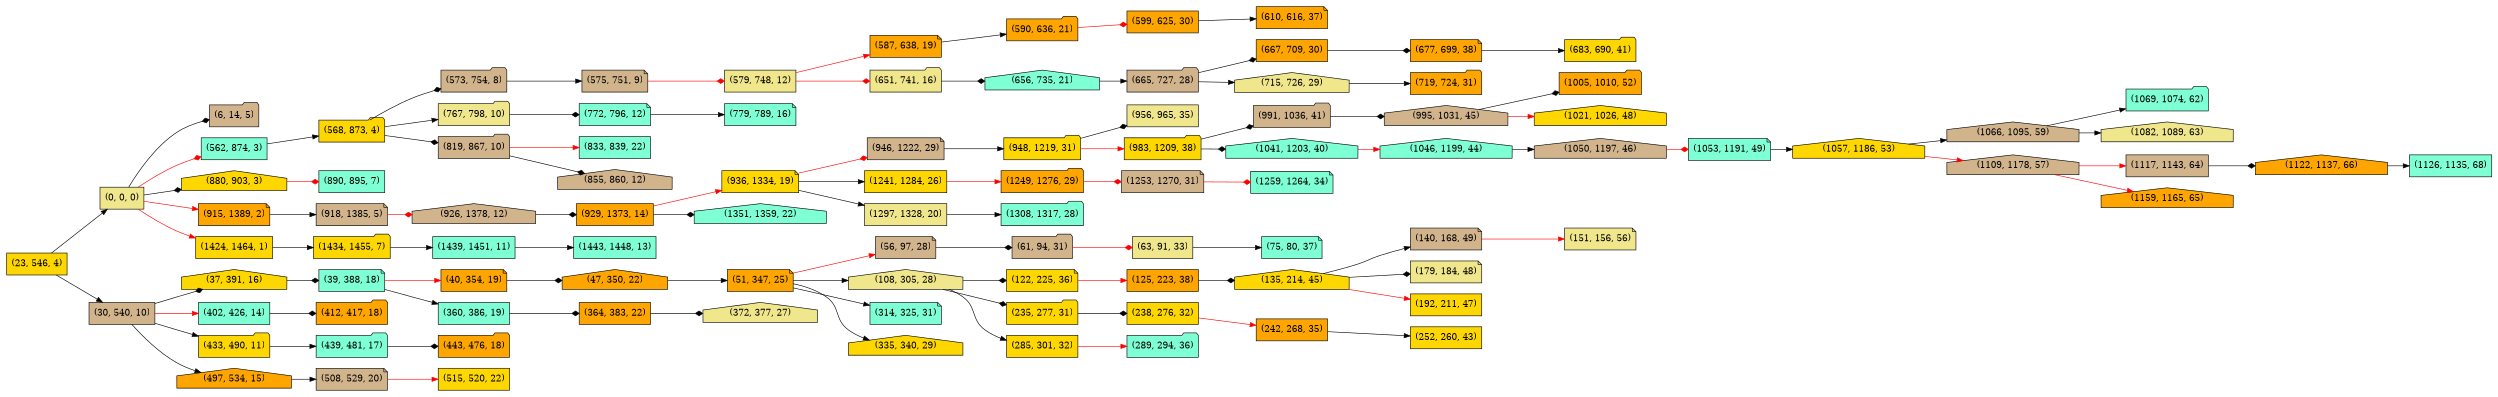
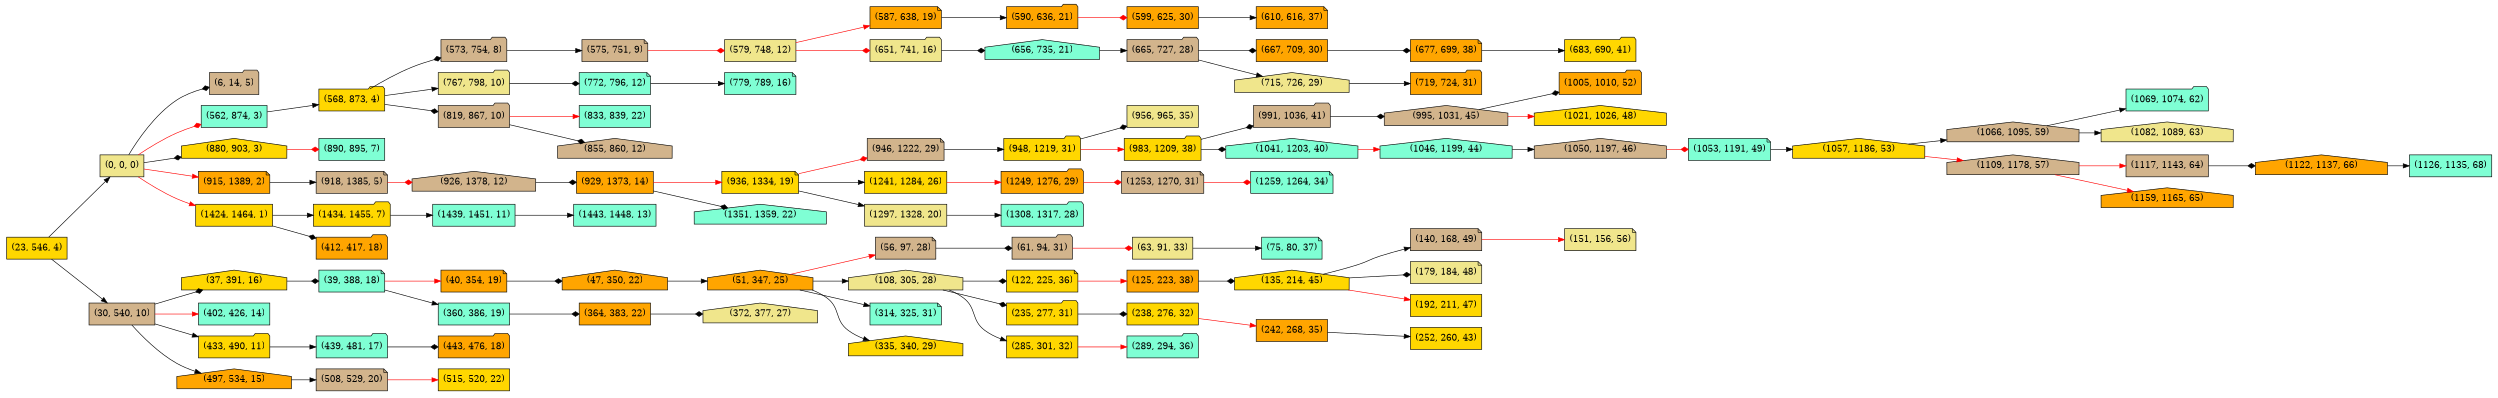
  digraph {
    rankdir=LR
    node [fillcolor=aquamarine shape=box style=filled]
    edge [arrowhead=normal color=black]
    "(0, 0, 0)" [fillcolor=khaki]
    "(6, 14, 5)" [fillcolor=tan shape=folder]
    "(562, 874, 3)"
    "(880, 903, 3)" [fillcolor=gold shape=house]
    "(915, 1389, 2)" [fillcolor=orange shape=note]
    "(1424, 1464, 1)" [fillcolor=gold]
    "(23, 546, 4)" [fillcolor=gold]
    "(30, 540, 10)" [fillcolor=tan]
    "(568, 873, 4)" [fillcolor=gold shape=folder]
    "(890, 895, 7)"
    "(918, 1385, 5)" [fillcolor=tan shape=note]
    "(1434, 1455, 7)" [fillcolor=gold shape=folder]
    "(37, 391, 16)" [fillcolor=gold shape=house]
    "(402, 426, 14)"
    "(433, 490, 11)" [fillcolor=gold shape=folder]
    "(497, 534, 15)" [fillcolor=orange shape=house]
    "(39, 388, 18)" [shape=note]
    "(412, 417, 18)" [fillcolor=orange shape=folder]
    "(439, 481, 17)" [shape=folder]
    "(508, 529, 20)" [fillcolor=tan shape=note]
    "(40, 354, 19)" [fillcolor=orange shape=note]
    "(360, 386, 19)"
    "(47, 350, 22)" [fillcolor=orange shape=house]
    "(364, 383, 22)" [fillcolor=orange]
-   "(51, 347, 25)" [fillcolor=orange shape=note]
+   "(51, 347, 25)" [fillcolor=orange shape=house]
    "(56, 97, 28)" [fillcolor=tan shape=note]
    "(108, 305, 28)" [fillcolor=khaki shape=house]
    "(314, 325, 31)" [shape=note]
    "(335, 340, 29)" [fillcolor=gold shape=house]
    "(61, 94, 31)" [fillcolor=tan shape=folder]
    "(122, 225, 36)" [fillcolor=gold shape=note]
    "(235, 277, 31)" [fillcolor=gold shape=folder]
    "(285, 301, 32)" [fillcolor=gold]
    "(63, 91, 33)" [fillcolor=khaki]
    "(75, 80, 37)" [shape=note]
    "(125, 223, 38)" [fillcolor=orange]
    "(238, 276, 32)" [fillcolor=gold]
    "(289, 294, 36)" [shape=folder]
    "(135, 214, 45)" [fillcolor=gold shape=house]
    "(140, 168, 49)" [fillcolor=tan shape=note]
    "(179, 184, 48)" [fillcolor=khaki shape=note]
    "(192, 211, 47)" [fillcolor=gold]
    "(151, 156, 56)" [fillcolor=khaki shape=note]
    "(242, 268, 35)" [fillcolor=orange]
    "(252, 260, 43)" [fillcolor=gold]
    "(372, 377, 27)" [fillcolor=khaki shape=house]
    "(443, 476, 18)" [fillcolor=orange shape=folder]
    "(515, 520, 22)" [fillcolor=gold]
    "(573, 754, 8)" [fillcolor=tan shape=folder]
    "(767, 798, 10)" [fillcolor=khaki shape=folder]
    "(819, 867, 10)" [fillcolor=tan shape=folder]
    "(575, 751, 9)" [fillcolor=tan shape=note]
    "(772, 796, 12)" [shape=note]
    "(833, 839, 22)"
    "(855, 860, 12)" [fillcolor=tan shape=house]
    "(579, 748, 12)" [fillcolor=khaki]
    "(587, 638, 19)" [fillcolor=orange shape=note]
    "(651, 741, 16)" [fillcolor=khaki shape=folder]
    "(590, 636, 21)" [fillcolor=orange shape=folder]
    "(656, 735, 21)" [shape=house]
    "(599, 625, 30)" [fillcolor=orange]
    "(610, 616, 37)" [fillcolor=orange shape=note]
    "(665, 727, 28)" [fillcolor=tan shape=folder]
    "(667, 709, 30)" [fillcolor=orange]
    "(715, 726, 29)" [fillcolor=khaki shape=house]
    "(677, 699, 38)" [fillcolor=orange shape=note]
    "(719, 724, 31)" [fillcolor=orange shape=folder]
    "(683, 690, 41)" [fillcolor=gold shape=folder]
    "(779, 789, 16)" [shape=note]
    "(926, 1378, 12)" [fillcolor=tan shape=house]
    "(929, 1373, 14)" [fillcolor=orange]
    "(936, 1334, 19)" [fillcolor=gold shape=note]
    "(1351, 1359, 22)" [shape=house]
    "(946, 1222, 29)" [fillcolor=tan shape=note]
    "(1241, 1284, 26)" [fillcolor=gold]
    "(1297, 1328, 20)" [fillcolor=khaki]
    "(948, 1219, 31)" [fillcolor=gold shape=folder]
    "(1249, 1276, 29)" [fillcolor=orange shape=folder]
    "(1308, 1317, 28)" [shape=folder]
    "(956, 965, 35)" [fillcolor=khaki]
    "(983, 1209, 38)" [fillcolor=gold shape=folder]
    "(991, 1036, 41)" [fillcolor=tan shape=folder]
    "(1041, 1203, 40)" [shape=house]
    "(995, 1031, 45)" [fillcolor=tan shape=house]
    "(1046, 1199, 44)" [shape=house]
    "(1005, 1010, 52)" [fillcolor=orange shape=folder]
    "(1021, 1026, 48)" [fillcolor=gold shape=house]
    "(1050, 1197, 46)" [fillcolor=tan shape=house]
    "(1053, 1191, 49)" [shape=note]
    "(1057, 1186, 53)" [fillcolor=gold shape=house]
    "(1066, 1095, 59)" [fillcolor=tan shape=house]
    "(1109, 1178, 57)" [fillcolor=tan shape=house]
    "(1069, 1074, 62)" [shape=folder]
    "(1082, 1089, 63)" [fillcolor=khaki shape=house]
    "(1117, 1143, 64)" [fillcolor=tan]
    "(1159, 1165, 65)" [fillcolor=orange shape=house]
    "(1122, 1137, 66)" [fillcolor=orange shape=house]
    "(1126, 1135, 68)"
    "(1253, 1270, 31)" [fillcolor=tan shape=note]
    "(1259, 1264, 34)" [shape=note]
    "(1439, 1451, 11)"
    "(1443, 1448, 13)"
    "(0, 0, 0)" -> "(6, 14, 5)" [arrowhead=diamond]
    "(0, 0, 0)" -> "(562, 874, 3)" [arrowhead=diamond color=red]
    "(0, 0, 0)" -> "(880, 903, 3)" [arrowhead=diamond]
    "(0, 0, 0)" -> "(915, 1389, 2)" [color=red]
    "(0, 0, 0)" -> "(1424, 1464, 1)" [color=red]
    "(562, 874, 3)" -> "(568, 873, 4)"
    "(880, 903, 3)" -> "(890, 895, 7)" [arrowhead=diamond color=red]
    "(915, 1389, 2)" -> "(918, 1385, 5)"
    "(1424, 1464, 1)" -> "(1434, 1455, 7)"
    "(23, 546, 4)" -> "(0, 0, 0)"
    "(23, 546, 4)" -> "(30, 540, 10)"
    "(30, 540, 10)" -> "(37, 391, 16)" [arrowhead=diamond]
    "(30, 540, 10)" -> "(402, 426, 14)" [color=red]
    "(30, 540, 10)" -> "(433, 490, 11)"
    "(30, 540, 10)" -> "(497, 534, 15)"
    "(568, 873, 4)" -> "(573, 754, 8)" [arrowhead=diamond]
    "(568, 873, 4)" -> "(767, 798, 10)"
    "(568, 873, 4)" -> "(819, 867, 10)" [arrowhead=diamond]
    "(918, 1385, 5)" -> "(926, 1378, 12)" [arrowhead=diamond color=red]
    "(1434, 1455, 7)" -> "(1439, 1451, 11)"
    "(37, 391, 16)" -> "(39, 388, 18)" [arrowhead=diamond]
-   "(402, 426, 14)" -> "(412, 417, 18)" [arrowhead=diamond]
+   "(1424, 1464, 1)" -> "(412, 417, 18)" [arrowhead=diamond]
    "(433, 490, 11)" -> "(439, 481, 17)"
    "(497, 534, 15)" -> "(508, 529, 20)"
    "(39, 388, 18)" -> "(40, 354, 19)" [color=red]
    "(39, 388, 18)" -> "(360, 386, 19)"
    "(439, 481, 17)" -> "(443, 476, 18)" [arrowhead=diamond]
    "(508, 529, 20)" -> "(515, 520, 22)" [color=red]
    "(40, 354, 19)" -> "(47, 350, 22)" [arrowhead=diamond]
    "(360, 386, 19)" -> "(364, 383, 22)" [arrowhead=diamond]
    "(47, 350, 22)" -> "(51, 347, 25)"
    "(364, 383, 22)" -> "(372, 377, 27)" [arrowhead=diamond]
    "(51, 347, 25)" -> "(56, 97, 28)" [color=red]
    "(51, 347, 25)" -> "(108, 305, 28)"
    "(51, 347, 25)" -> "(314, 325, 31)"
    "(51, 347, 25)" -> "(335, 340, 29)"
    "(56, 97, 28)" -> "(61, 94, 31)" [arrowhead=diamond]
    "(108, 305, 28)" -> "(122, 225, 36)" [arrowhead=diamond]
    "(108, 305, 28)" -> "(235, 277, 31)" [arrowhead=diamond]
    "(108, 305, 28)" -> "(285, 301, 32)"
    "(61, 94, 31)" -> "(63, 91, 33)" [arrowhead=diamond color=red]
    "(122, 225, 36)" -> "(125, 223, 38)" [color=red]
    "(235, 277, 31)" -> "(238, 276, 32)" [arrowhead=diamond]
    "(285, 301, 32)" -> "(289, 294, 36)" [color=red]
    "(63, 91, 33)" -> "(75, 80, 37)"
    "(125, 223, 38)" -> "(135, 214, 45)" [arrowhead=diamond]
    "(238, 276, 32)" -> "(242, 268, 35)" [color=red]
    "(135, 214, 45)" -> "(140, 168, 49)"
    "(135, 214, 45)" -> "(179, 184, 48)" [arrowhead=diamond]
    "(135, 214, 45)" -> "(192, 211, 47)" [color=red]
    "(140, 168, 49)" -> "(151, 156, 56)" [color=red]
    "(242, 268, 35)" -> "(252, 260, 43)"
    "(573, 754, 8)" -> "(575, 751, 9)"
    "(767, 798, 10)" -> "(772, 796, 12)" [arrowhead=diamond]
    "(819, 867, 10)" -> "(833, 839, 22)" [color=red]
    "(819, 867, 10)" -> "(855, 860, 12)" [arrowhead=diamond]
    "(575, 751, 9)" -> "(579, 748, 12)" [arrowhead=diamond color=red]
    "(772, 796, 12)" -> "(779, 789, 16)"
    "(579, 748, 12)" -> "(587, 638, 19)" [color=red]
    "(579, 748, 12)" -> "(651, 741, 16)" [arrowhead=diamond color=red]
    "(587, 638, 19)" -> "(590, 636, 21)"
    "(651, 741, 16)" -> "(656, 735, 21)" [arrowhead=diamond]
    "(590, 636, 21)" -> "(599, 625, 30)" [arrowhead=diamond color=red]
    "(656, 735, 21)" -> "(665, 727, 28)"
    "(599, 625, 30)" -> "(610, 616, 37)"
    "(665, 727, 28)" -> "(667, 709, 30)" [arrowhead=diamond]
    "(665, 727, 28)" -> "(715, 726, 29)"
    "(667, 709, 30)" -> "(677, 699, 38)" [arrowhead=diamond]
    "(715, 726, 29)" -> "(719, 724, 31)"
    "(677, 699, 38)" -> "(683, 690, 41)"
    "(926, 1378, 12)" -> "(929, 1373, 14)" [arrowhead=diamond]
    "(929, 1373, 14)" -> "(936, 1334, 19)" [color=red]
    "(929, 1373, 14)" -> "(1351, 1359, 22)" [arrowhead=diamond]
    "(936, 1334, 19)" -> "(946, 1222, 29)" [arrowhead=diamond color=red]
    "(936, 1334, 19)" -> "(1241, 1284, 26)"
    "(936, 1334, 19)" -> "(1297, 1328, 20)"
    "(946, 1222, 29)" -> "(948, 1219, 31)"
    "(1241, 1284, 26)" -> "(1249, 1276, 29)" [color=red]
    "(1297, 1328, 20)" -> "(1308, 1317, 28)"
    "(948, 1219, 31)" -> "(956, 965, 35)" [arrowhead=diamond]
    "(948, 1219, 31)" -> "(983, 1209, 38)" [color=red]
    "(1249, 1276, 29)" -> "(1253, 1270, 31)" [arrowhead=diamond color=red]
    "(983, 1209, 38)" -> "(991, 1036, 41)" [arrowhead=diamond]
    "(983, 1209, 38)" -> "(1041, 1203, 40)" [arrowhead=diamond]
    "(991, 1036, 41)" -> "(995, 1031, 45)" [arrowhead=diamond]
    "(1041, 1203, 40)" -> "(1046, 1199, 44)" [color=red]
    "(995, 1031, 45)" -> "(1005, 1010, 52)" [arrowhead=diamond]
    "(995, 1031, 45)" -> "(1021, 1026, 48)" [color=red]
    "(1046, 1199, 44)" -> "(1050, 1197, 46)"
    "(1050, 1197, 46)" -> "(1053, 1191, 49)" [arrowhead=diamond color=red]
    "(1053, 1191, 49)" -> "(1057, 1186, 53)"
    "(1057, 1186, 53)" -> "(1066, 1095, 59)"
    "(1057, 1186, 53)" -> "(1109, 1178, 57)" [color=red]
    "(1066, 1095, 59)" -> "(1069, 1074, 62)"
    "(1066, 1095, 59)" -> "(1082, 1089, 63)"
    "(1109, 1178, 57)" -> "(1117, 1143, 64)" [color=red]
    "(1109, 1178, 57)" -> "(1159, 1165, 65)" [color=red]
    "(1117, 1143, 64)" -> "(1122, 1137, 66)" [arrowhead=diamond]
    "(1122, 1137, 66)" -> "(1126, 1135, 68)"
    "(1253, 1270, 31)" -> "(1259, 1264, 34)" [arrowhead=diamond color=red]
    "(1439, 1451, 11)" -> "(1443, 1448, 13)"
  }
